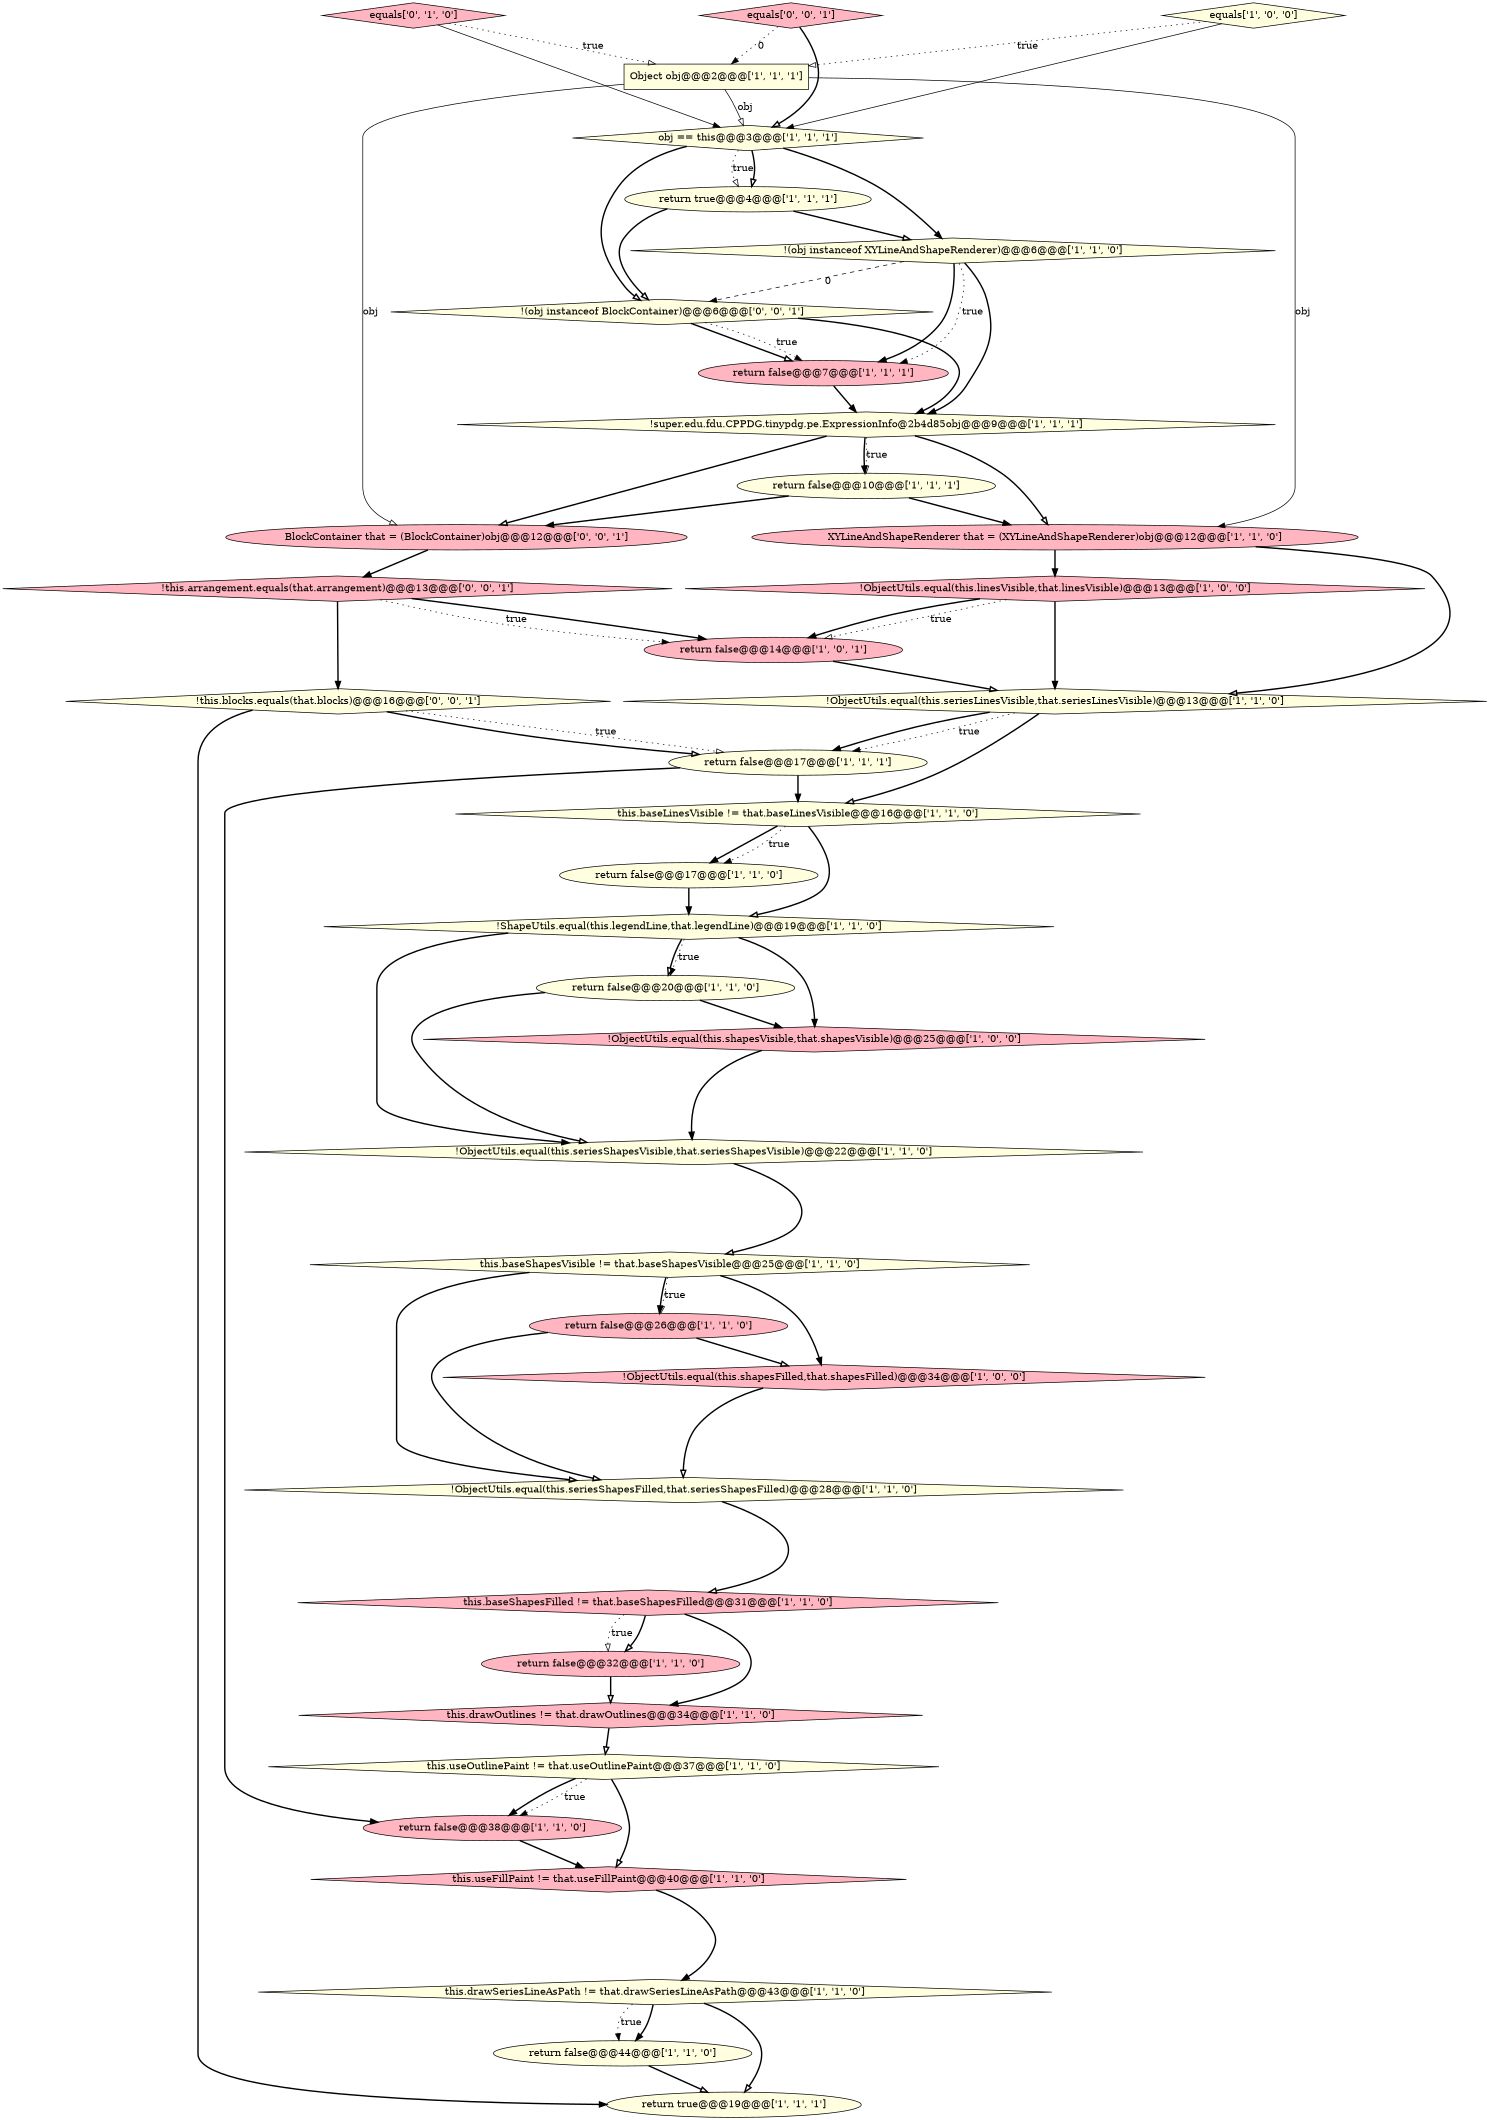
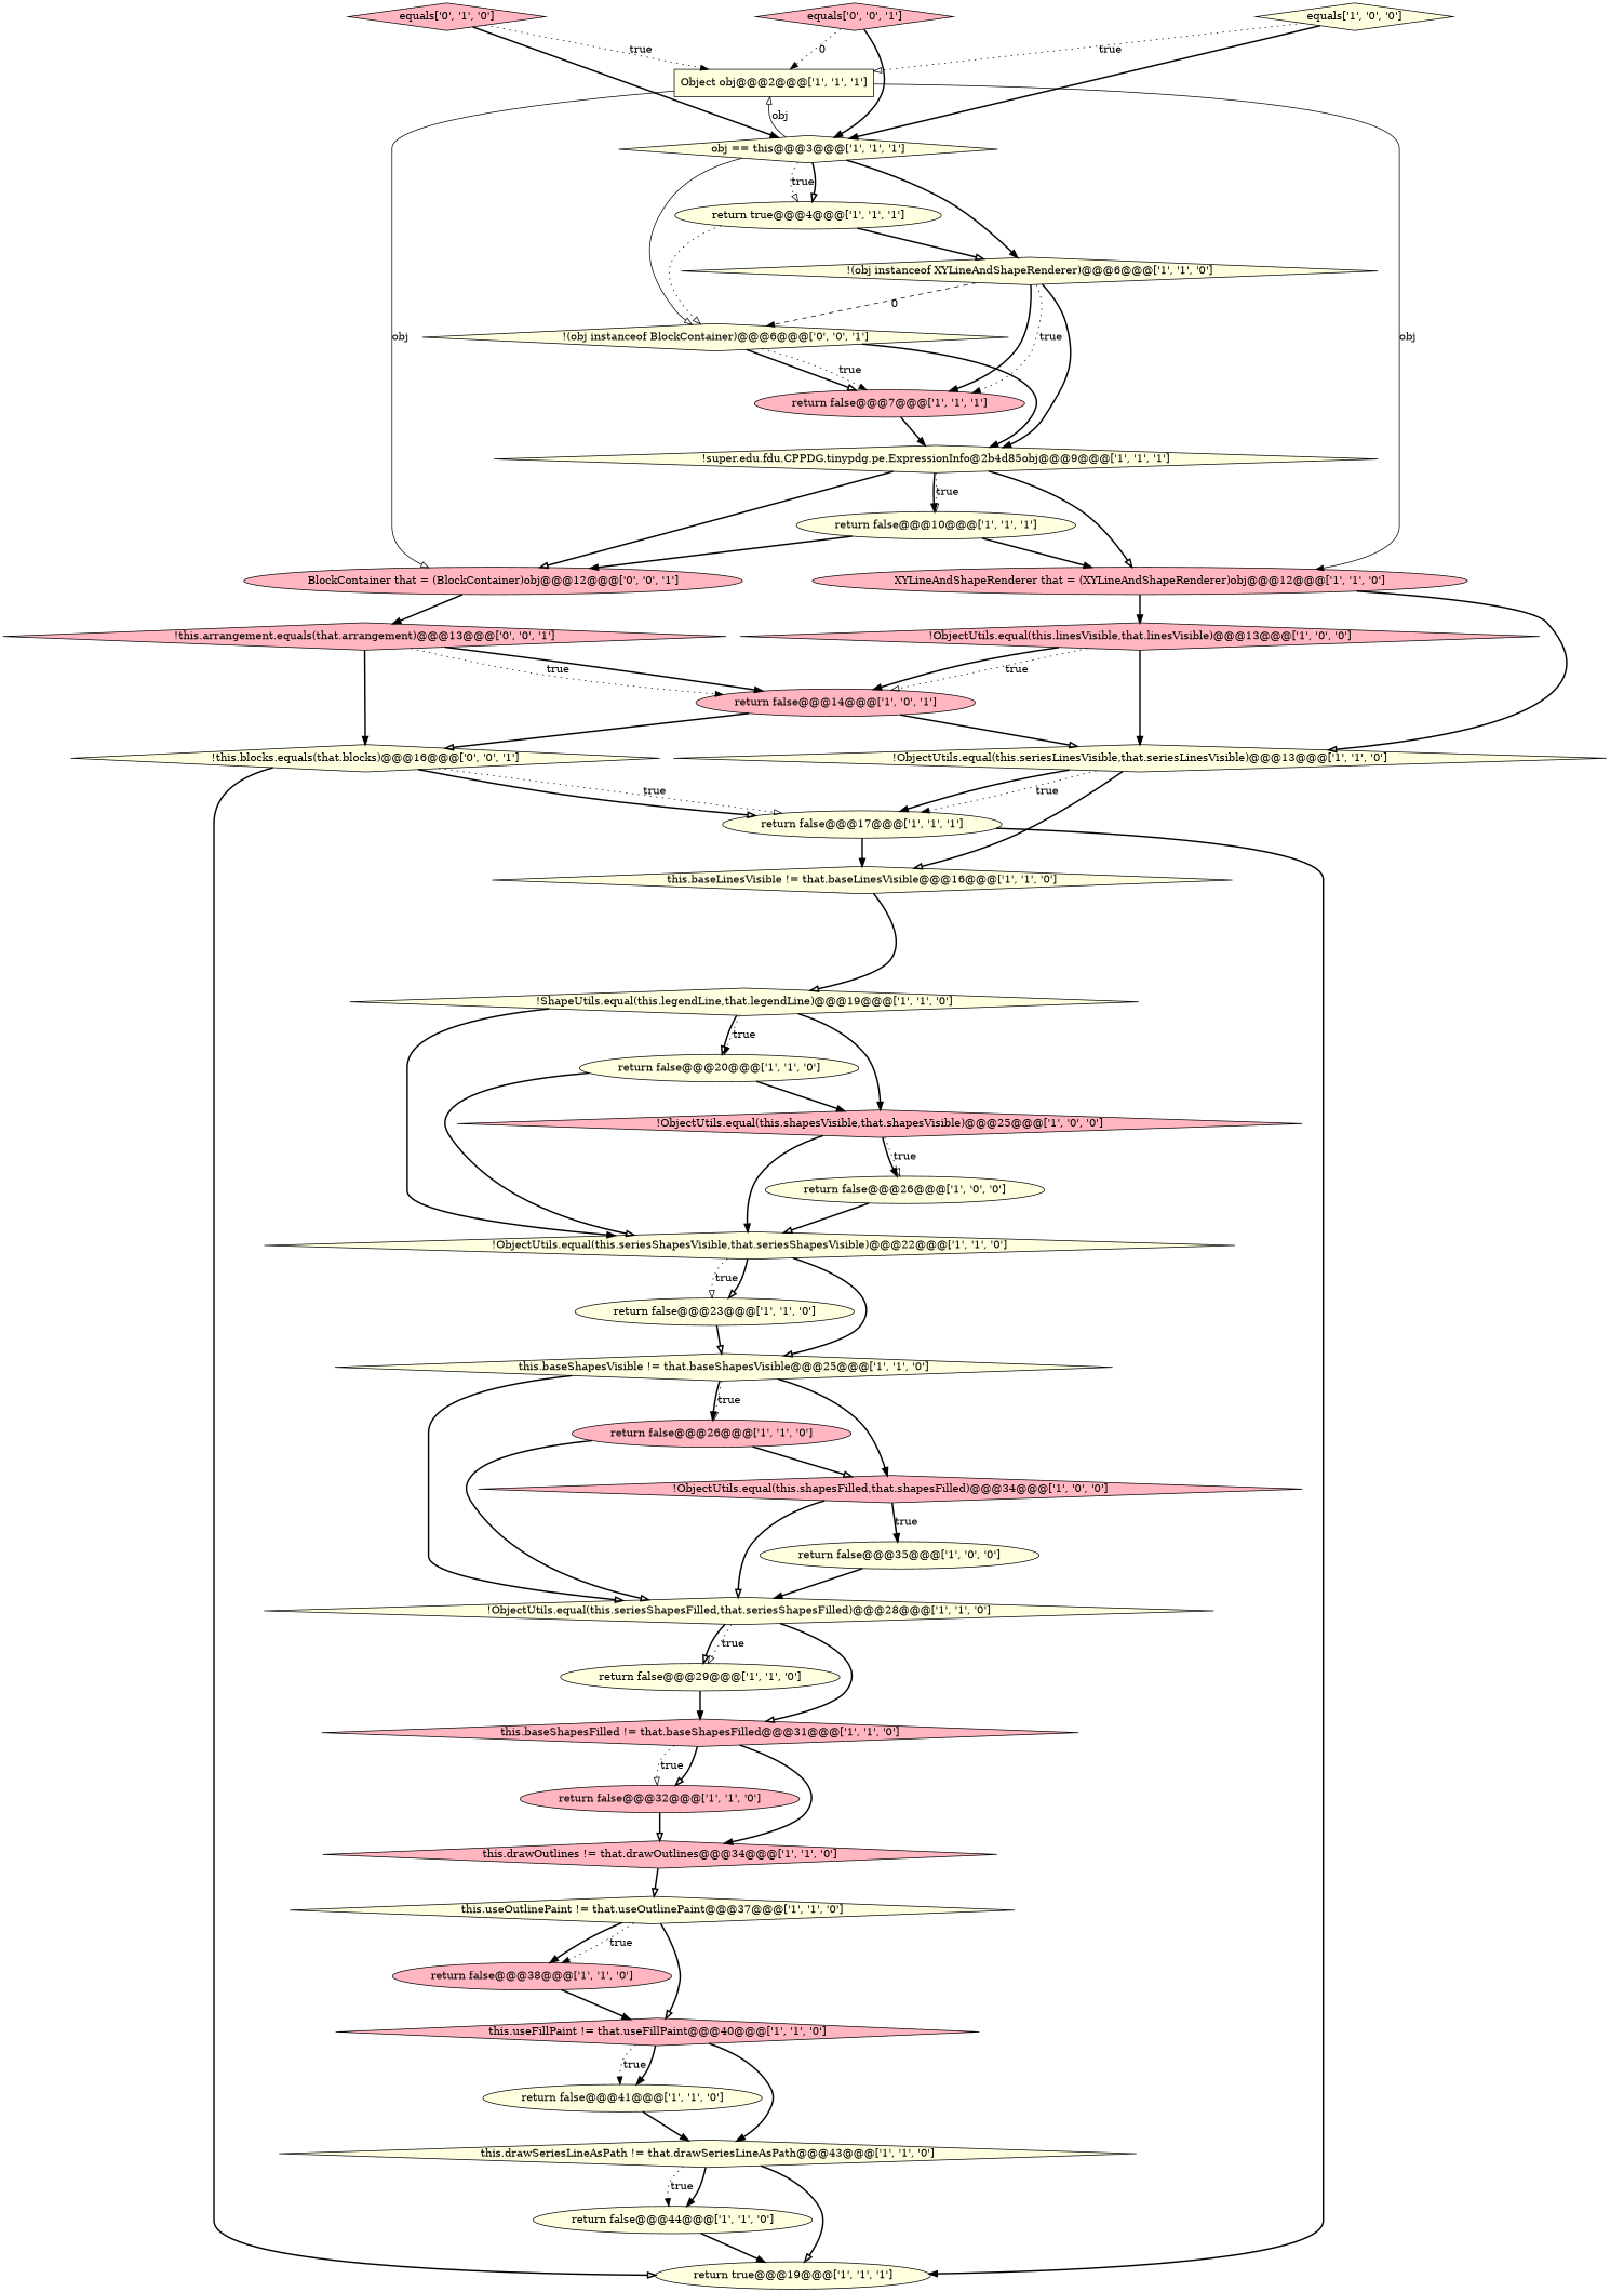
  digraph {
    node [fillcolor=lightyellow shape=diamond style=filled]
    edge [arrowhead=normal style=bold]
    n1 [label="return false@@@44@@@['1', '1', '0']" shape=ellipse]
    n2 [label="return true@@@19@@@['1', '1', '1']" shape=ellipse]
    n3 [label="!ShapeUtils.equal(this.legendLine,that.legendLine)@@@19@@@['1', '1', '0']"]
    n4 [fillcolor=lightpink label="!ObjectUtils.equal(this.shapesVisible,that.shapesVisible)@@@25@@@['1', '0', '0']"]
    n5 [label="return false@@@20@@@['1', '1', '0']" shape=ellipse]
    n6 [label="!ObjectUtils.equal(this.seriesShapesVisible,that.seriesShapesVisible)@@@22@@@['1', '1', '0']"]
+   n7 [label="return false@@@26@@@['1', '0', '0']" shape=ellipse]
    n8 [label="this.baseShapesVisible != that.baseShapesVisible@@@25@@@['1', '1', '0']"]
+   n9 [label="return false@@@23@@@['1', '1', '0']" shape=ellipse]
    n10 [label="this.useOutlinePaint != that.useOutlinePaint@@@37@@@['1', '1', '0']"]
    n11 [fillcolor=lightpink label="this.useFillPaint != that.useFillPaint@@@40@@@['1', '1', '0']"]
    n12 [fillcolor=lightpink label="return false@@@38@@@['1', '1', '0']" shape=ellipse]
    n13 [label="!this.blocks.equals(that.blocks)@@@16@@@['0', '0', '1']"]
    n14 [label="return false@@@17@@@['1', '1', '1']" shape=ellipse]
    n15 [label="this.baseLinesVisible != that.baseLinesVisible@@@16@@@['1', '1', '0']"]
    n16 [fillcolor=lightpink label="!ObjectUtils.equal(this.shapesFilled,that.shapesFilled)@@@34@@@['1', '0', '0']"]
    n17 [label="!ObjectUtils.equal(this.seriesShapesFilled,that.seriesShapesFilled)@@@28@@@['1', '1', '0']"]
+   n18 [label="return false@@@35@@@['1', '0', '0']" shape=ellipse]
+   n19 [label="return false@@@29@@@['1', '1', '0']" shape=ellipse]
    n20 [fillcolor=lightpink label="this.baseShapesFilled != that.baseShapesFilled@@@31@@@['1', '1', '0']"]
    n21 [label="!ObjectUtils.equal(this.seriesLinesVisible,that.seriesLinesVisible)@@@13@@@['1', '1', '0']"]
-   n22 [label="return false@@@17@@@['1', '1', '0']" shape=ellipse]
    n23 [fillcolor=lightpink label="return false@@@32@@@['1', '1', '0']" shape=ellipse]
    n24 [fillcolor=lightpink label="this.drawOutlines != that.drawOutlines@@@34@@@['1', '1', '0']"]
    n25 [fillcolor=lightpink label="return false@@@14@@@['1', '0', '1']" shape=ellipse]
    n26 [fillcolor=lightpink label="return false@@@26@@@['1', '1', '0']" shape=ellipse]
    n27 [label="return true@@@4@@@['1', '1', '1']" shape=ellipse]
    n28 [label="!(obj instanceof XYLineAndShapeRenderer)@@@6@@@['1', '1', '0']"]
    n29 [label="!(obj instanceof BlockContainer)@@@6@@@['0', '0', '1']"]
    n30 [label="!super.edu.fdu.CPPDG.tinypdg.pe.ExpressionInfo@2b4d85obj@@@9@@@['1', '1', '1']"]
    n31 [fillcolor=lightpink label="return false@@@7@@@['1', '1', '1']" shape=ellipse]
    n32 [label="return false@@@10@@@['1', '1', '1']" shape=ellipse]
    n33 [fillcolor=lightpink label="BlockContainer that = (BlockContainer)obj@@@12@@@['0', '0', '1']" shape=ellipse]
    n34 [fillcolor=lightpink label="XYLineAndShapeRenderer that = (XYLineAndShapeRenderer)obj@@@12@@@['1', '1', '0']" shape=ellipse]
    n35 [fillcolor=lightpink label="!this.arrangement.equals(that.arrangement)@@@13@@@['0', '0', '1']"]
    n36 [fillcolor=lightpink label="!ObjectUtils.equal(this.linesVisible,that.linesVisible)@@@13@@@['1', '0', '0']"]
    n37 [label="Object obj@@@2@@@['1', '1', '1']" shape=box]
    n38 [label="obj == this@@@3@@@['1', '1', '1']"]
    n39 [label="this.drawSeriesLineAsPath != that.drawSeriesLineAsPath@@@43@@@['1', '1', '0']"]
    n40 [fillcolor=lightpink label="equals['0', '1', '0']"]
+   n41 [label="return false@@@41@@@['1', '1', '0']" shape=ellipse]
    n42 [fillcolor=lightpink label="equals['0', '0', '1']"]
    n43 [label="equals['1', '0', '0']"]
-   n1 -> n2 [arrowhead=onormal]
+   n1 -> n2
    n3 -> n4
    n3 -> n5 [arrowhead=onormal]
    n3 -> n5 [label=true style=dotted]
    n3 -> n6
    n4 -> n6
+   n4 -> n7
+   n4 -> n7 [arrowhead=onormal label=true style=dotted]
    n5 -> n4
    n5 -> n6 [arrowhead=onormal]
    n6 -> n8 [arrowhead=onormal]
+   n6 -> n9 [arrowhead=onormal label=true style=dotted]
+   n6 -> n9 [arrowhead=onormal]
+   n7 -> n6 [arrowhead=onormal]
    n8 -> n16
    n8 -> n17 [arrowhead=onormal]
    n8 -> n26 [arrowhead=onormal label=true style=dotted]
    n8 -> n26
+   n9 -> n8 [arrowhead=onormal]
    n10 -> n11 [arrowhead=onormal]
    n10 -> n12
    n10 -> n12 [label=true style=dotted]
    n11 -> n39
+   n11 -> n41 [label=true style=dotted]
+   n11 -> n41
    n12 -> n11
-   n13 -> n2
+   n13 -> n2 [arrowhead=onormal]
    n13 -> n14 [arrowhead=onormal label=true style=dotted]
    n13 -> n14 [arrowhead=onormal]
-   n14 -> n12
+   n14 -> n2
    n14 -> n15
    n15 -> n3 [arrowhead=onormal]
-   n15 -> n22
-   n15 -> n22 [label=true style=dotted]
    n16 -> n17 [arrowhead=onormal]
+   n16 -> n18 [arrowhead=onormal label=true style=dotted]
+   n16 -> n18
+   n17 -> n19 [arrowhead=onormal label=true style=dotted]
+   n17 -> n19 [arrowhead=onormal]
    n17 -> n20 [arrowhead=onormal]
+   n18 -> n17
+   n19 -> n20
    n20 -> n23 [arrowhead=onormal]
    n20 -> n23 [arrowhead=onormal label=true style=dotted]
    n20 -> n24
    n21 -> n14 [label=true style=dotted]
    n21 -> n14
    n21 -> n15 [arrowhead=onormal]
-   n22 -> n3
    n23 -> n24 [arrowhead=onormal]
    n24 -> n10 [arrowhead=onormal]
+   n25 -> n13 [arrowhead=onormal]
    n25 -> n21 [arrowhead=onormal]
    n26 -> n16 [arrowhead=onormal]
    n26 -> n17 [arrowhead=onormal]
    n27 -> n28 [arrowhead=onormal]
-   n27 -> n29 [arrowhead=onormal]
+   n27 -> n29 [arrowhead=onormal style=dotted]
    n28 -> n29 [label=0 style=dashed]
    n28 -> n30
    n28 -> n31
    n28 -> n31 [label=true style=dotted]
    n29 -> n30
    n29 -> n31 [arrowhead=onormal]
    n29 -> n31 [label=true style=dotted]
    n30 -> n32
    n30 -> n32 [arrowhead=onormal label=true style=dotted]
    n30 -> n33 [arrowhead=onormal]
    n30 -> n34 [arrowhead=onormal]
    n31 -> n30
    n32 -> n33
    n32 -> n34
    n33 -> n35
    n34 -> n21 [arrowhead=onormal]
    n34 -> n36
    n35 -> n13
    n35 -> n25
    n35 -> n25 [label=true style=dotted]
    n36 -> n21
    n36 -> n25
    n36 -> n25 [arrowhead=onormal label=true style=dotted]
    n37 -> n33 [arrowhead=onormal label=obj style=solid]
    n37 -> n34 [label=obj style=solid]
-   n37 -> n38 [arrowhead=onormal label=obj style=solid]
+   n38 -> n37 [arrowhead=onormal label=obj style=solid]
    n38 -> n27 [arrowhead=onormal label=true style=dotted]
    n38 -> n27 [arrowhead=onormal]
    n38 -> n28
-   n38 -> n29 [arrowhead=onormal]
+   n38 -> n29 [arrowhead=onormal style=solid]
    n39 -> n1
    n39 -> n1 [label=true style=dotted]
    n39 -> n2 [arrowhead=onormal]
-   n40 -> n37 [arrowhead=onormal label=true style=dotted]
-   n40 -> n38 [style=solid]
+   n40 -> n37 [label=true style=dotted]
+   n40 -> n38
+   n41 -> n39
    n42 -> n37 [label=0 style=dotted]
-   n42 -> n38 [arrowhead=onormal]
+   n42 -> n38
    n43 -> n37 [arrowhead=onormal label=true style=dotted]
-   n43 -> n38 [style=solid]
+   n43 -> n38
  }
